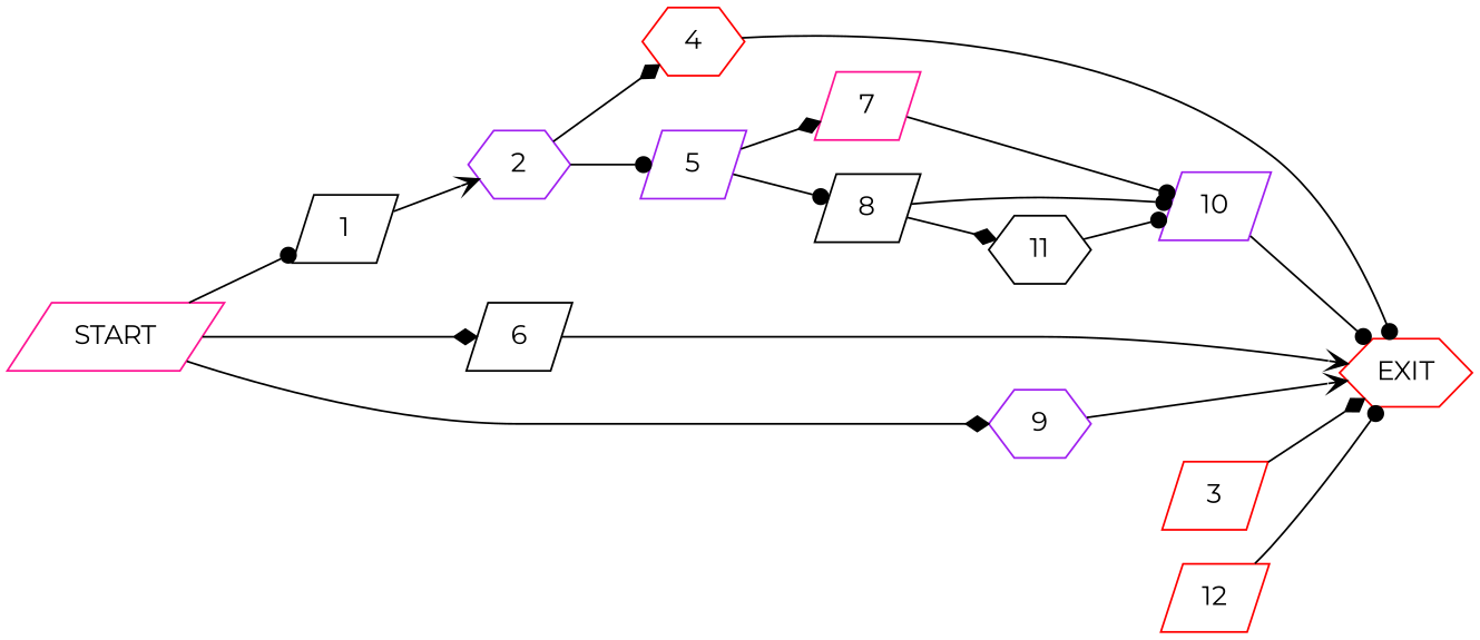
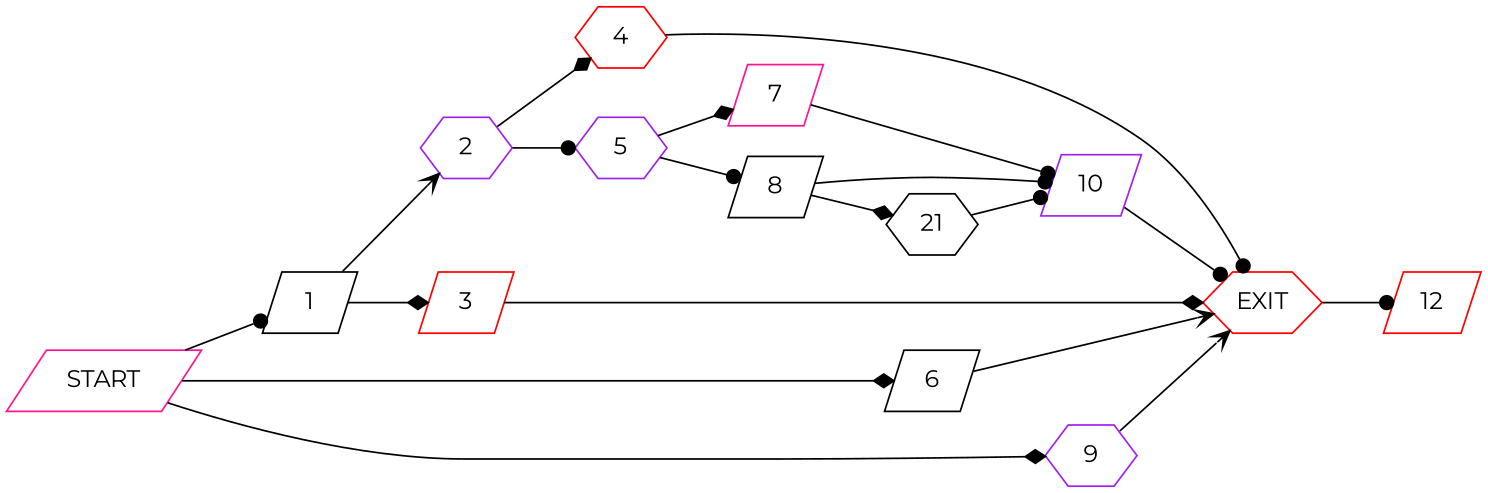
  digraph {
    fontname=Montserrat
    rankdir=LR
    node [color=black fontname=Montserrat shape=parallelogram]
    edge [arrowhead=dot fontname=Montserrat]
    n1 [color=deeppink label=START]
    1
    6
    9 [color=purple shape=hexagon]
    2 [color=purple shape=hexagon]
    3 [color=red]
    n7 [color=red label=EXIT shape=hexagon]
    12 [color=red]
    4 [color=red shape=hexagon]
-   5 [color=purple]
+   5 [color=purple shape=hexagon]
    7 [color=deeppink]
    8
    10 [color=purple]
-   11 [shape=hexagon]
+   11 [shape=hexagon label=21]
    n1 -> 1
    n1 -> 6 [arrowhead=diamond]
    n1 -> 9 [arrowhead=diamond]
    1 -> 2 [arrowhead=vee]
+   1 -> 3 [arrowhead=diamond]
    6 -> n7 [arrowhead=vee]
    9 -> n7 [arrowhead=vee]
    2 -> 4 [arrowhead=diamond]
    2 -> 5
    3 -> n7 [arrowhead=diamond]
-   12 -> n7
+   n7 -> 12
    4 -> n7
    5 -> 7 [arrowhead=diamond]
    5 -> 8
    7 -> 10
    8 -> 10
    8 -> 11 [arrowhead=diamond]
    10 -> n7
    11 -> 10
  }
